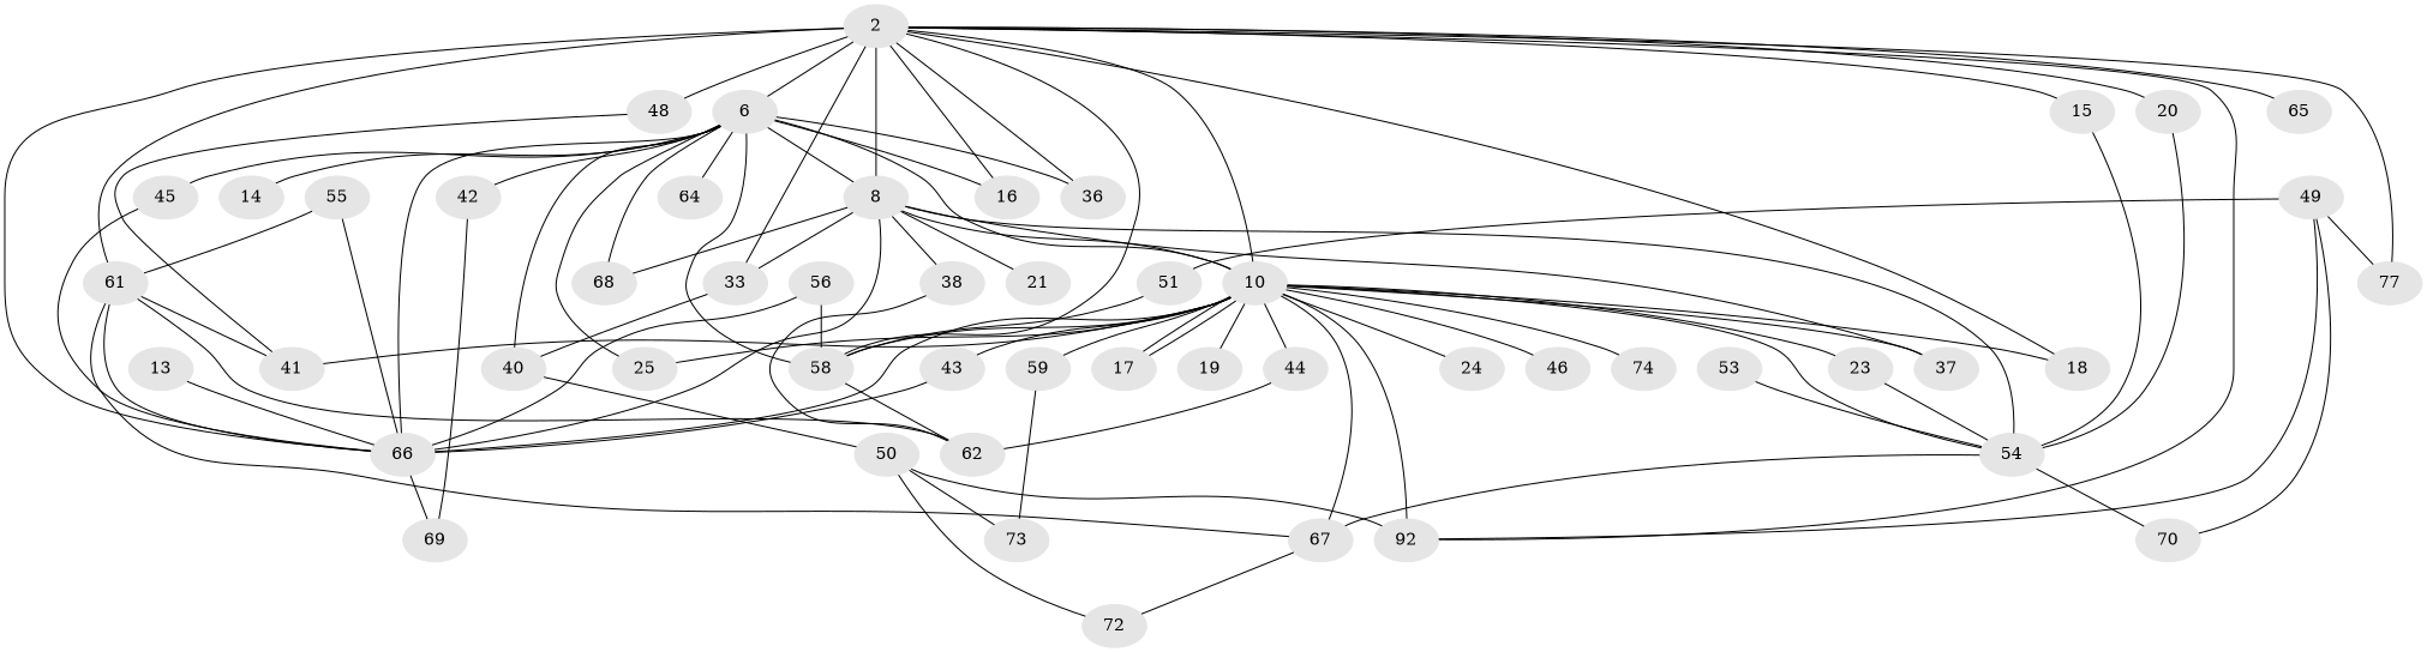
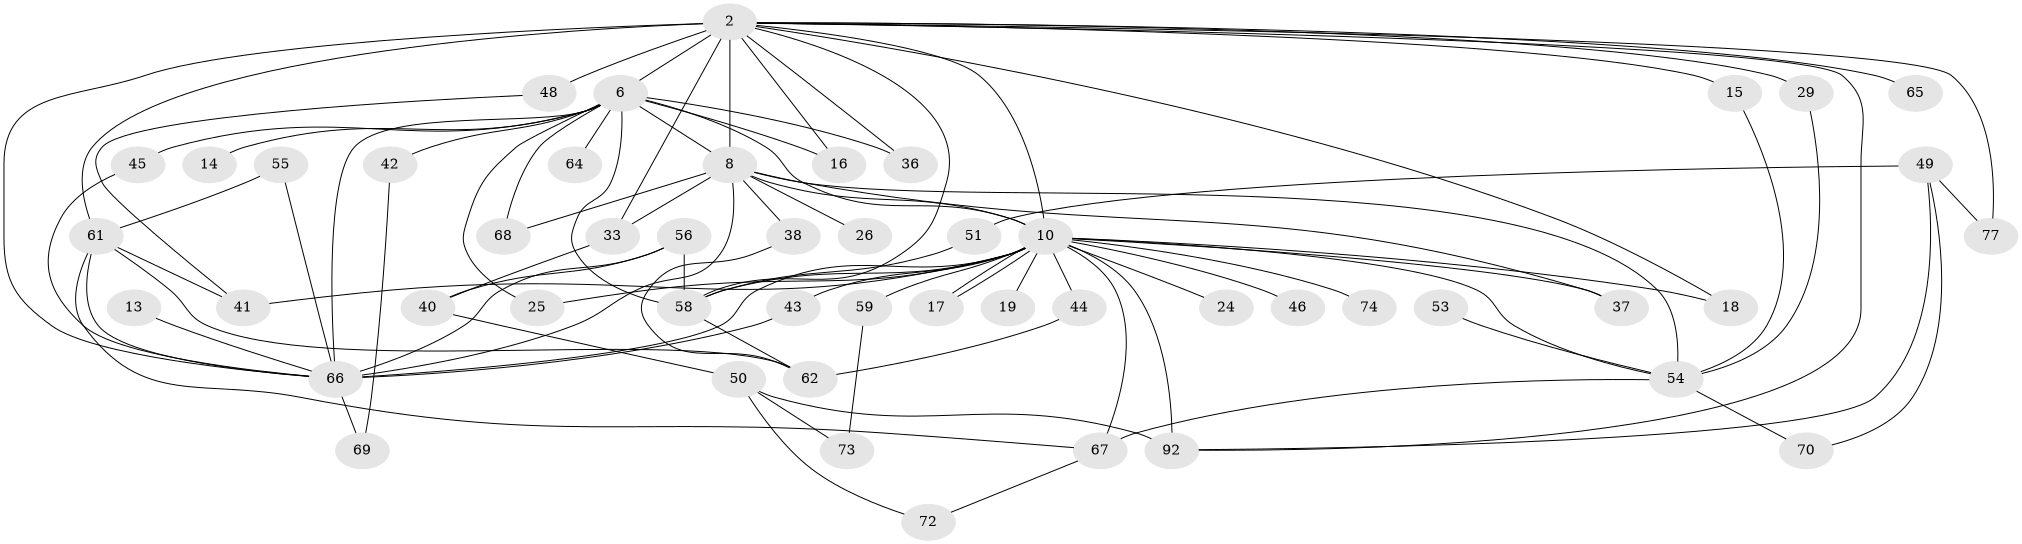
  graph {
    node [color=gray90 style=filled]
    2 [super="+1"]
    6 [super="+5"]
    8 [super="+4"]
    10 [super="+3"]
    15
    16
    18
-   29 [label=20]
+   29
    33
    36
    48
    n12 [label=92 super="+34"]
    n13 [label=77]
    58 [super="+35"]
    61 [super="+26+41"]
    65
    66 [super="+32+9"]
    14
    25 [super="+20"]
    40
    42
    45
    64
    68
-   21
+   21 [label=26]
    37
    38
    54 [super="+39"]
    17
    19
-   23
    24
    44 [super="+28"]
    46 [super="+11"]
    59
    n36 [label=43]
    n37 [label=41 super="+47"]
    74
    67 [super="+60"]
    53
    62 [super="+30"]
    69
    50 [super="+43"]
    70 [super="+27"]
    73
    13
    72
    49
    51
    55
    56
    2 -- 6 [weight=4]
    2 -- 8 [weight=4]
    2 -- 10 [weight=4]
    2 -- 15
    2 -- 16
    2 -- 18
    2 -- 29
    2 -- 33
    2 -- 36
    2 -- 48 [weight=2]
    2 -- n12
    2 -- n13
    2 -- 58
    2 -- 61 [weight=4]
    2 -- 65 [weight=2]
    2 -- 66 [weight=5]
    6 -- 8 [weight=4]
    6 -- 10 [weight=4]
    6 -- 16
    6 -- 36
    6 -- 58
    6 -- 66 [weight=4]
    6 -- 14 [weight=2]
    6 -- 25 [weight=2]
-   6 -- 40
+   56 -- 40
    6 -- 42 [weight=2]
    6 -- 45
    6 -- 64 [weight=2]
    6 -- 68
    8 -- 10 [weight=4]
    8 -- 33
    8 -- 66 [weight=5]
    8 -- 68
    8 -- 21 [weight=2]
    8 -- 37
    8 -- 38
    8 -- 54 [weight=3]
    10 -- 18
    10 -- n12 [weight=3]
    10 -- 58
    10 -- 66 [weight=4]
    10 -- 25
    10 -- 37
    10 -- 54
    10 -- 17
    10 -- 17
    10 -- 19 [weight=2]
-   10 -- 23
    10 -- 24 [weight=2]
    10 -- 44 [weight=3]
    10 -- 46 [weight=3]
    10 -- 59 [weight=2]
    10 -- n36
    10 -- n37
    10 -- 74 [weight=2]
    10 -- 67 [weight=2]
    15 -- 54
    29 -- 54
    33 -- 40
    48 -- n37
    58 -- 62
    61 -- 66
    61 -- n37
    61 -- 67
    61 -- 62
    66 -- 69
    40 -- 50
    42 -- 69
    45 -- 66
    38 -- 62
    54 -- 67 [weight=2]
    54 -- 70
-   23 -- 54
    44 -- 62
    59 -- 73
    n36 -- 66
    67 -- 72
    53 -- 54
    50 -- n12 [weight=2]
    50 -- 73
    50 -- 72
    13 -- 66 [weight=2]
    49 -- n12
    49 -- n13
    49 -- 70
    49 -- 51
    51 -- 58
    55 -- 61
    55 -- 66
    56 -- 58
    56 -- 66
  }
